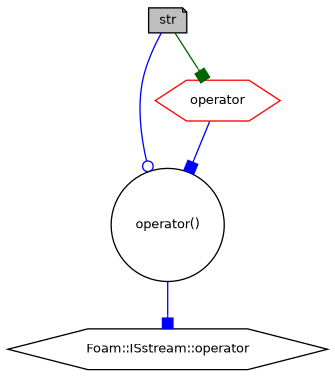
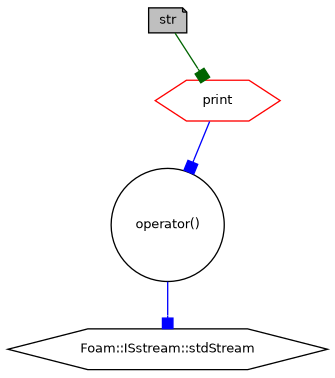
  digraph {
    rankdir=TB
    node [color=black fontname=Helvetica fontsize=10 shape=hexagon]
    edge [arrowhead=box color=blue fontname=Helvetica fontsize=10 labelfontname=Helvetica labelfontsize=10 style=solid]
    n1 [fillcolor=grey75 fontcolor=black height=0.2 label=str shape=note style=filled width=0.4]
    n2 [height=0.2 label="operator()" shape=circle width=0.4]
-   n3 [color=red height=0.2 label=operator width=0.4]
-   n4 [height=0.2 label="Foam::ISstream::operator" width=0.4]
-   n1 -> n2 [arrowhead=odot]
+   n3 [color=red height=0.2 label=print width=0.4]
+   n4 [height=0.2 label="Foam::ISstream::stdStream" width=0.4]
    n1 -> n3 [color=darkgreen]
    n2 -> n4
    n3 -> n2
  }
